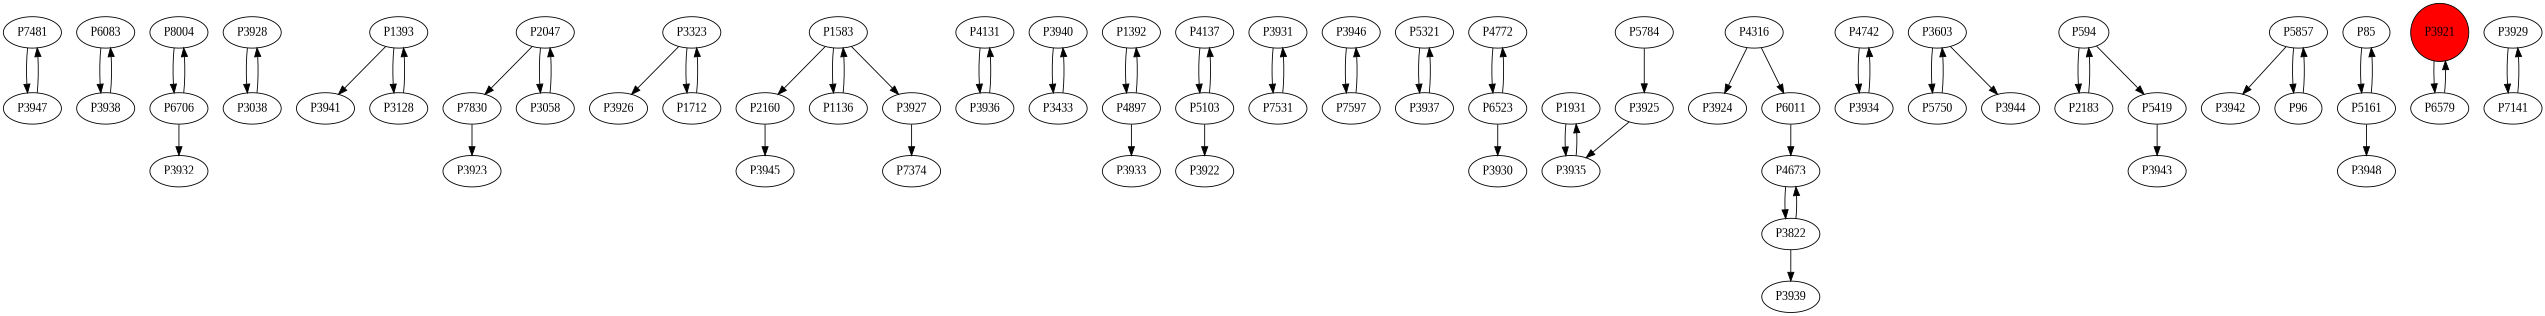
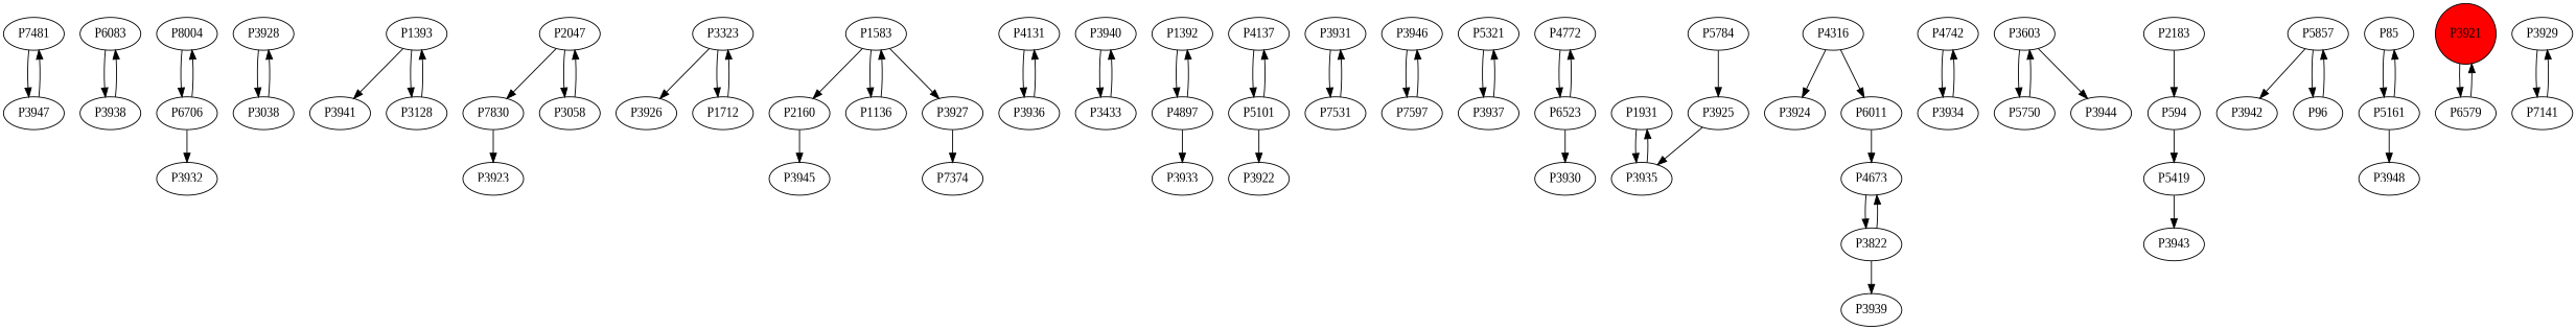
  digraph {
    fontname="Liberation Serif"
    node [fontname="Liberation Serif"]
    edge [fontname="Liberation Serif"]
    P7481
    P3947
    P6083
    P3938
    P8004
    P6706
    P3932
    P3928
    P3038
    P1393
    P3941
    P3128
    P2047
    P7830
    P3058
    P3923
    P3323
    P3926
    n19 [label=P1712]
    P1583
    P2160
    P1136
    P3927
    P3945
    P7374
    P4131
    P3936
    P3940
    P3433
    P1392
    P4897
    P3933
    P4137
-   P5101 [label=P5103]
+   P5101
    P3922
    P3931
    P7531
    P3946
    P7597
    P5321
    P3937
    P4772
    P6523
    P3930
    P1931
    P3935
    P5784
    P3925
    P4316
    P3924
    P6011
    P4673
    P3822
    P3939
    P4742
    P3934
    P3603
    P5750
    P3944
    P5419
    P3943
    P5857
    P3942
    P96
    P2183
    P594
    P85
    P5161
    P3948
    P3921 [fillcolor=red shape=circle style=filled]
    P6579
    P3929
    P7141
    P7481 -> P3947
    P3947 -> P7481
    P6083 -> P3938
    P3938 -> P6083
    P8004 -> P6706
    P6706 -> P8004
    P6706 -> P3932
    P3928 -> P3038
    P3038 -> P3928
    P1393 -> P3941
    P1393 -> P3128
    P3128 -> P1393
    P2047 -> P7830
    P2047 -> P3058
    P7830 -> P3923
    P3058 -> P2047
    P3323 -> P3926
    P3323 -> n19
    n19 -> P3323
    P1583 -> P2160
    P1583 -> P1136
    P1583 -> P3927
    P2160 -> P3945
    P1136 -> P1583
    P3927 -> P7374
    P4131 -> P3936
    P3936 -> P4131
    P3940 -> P3433
    P3433 -> P3940
    P1392 -> P4897
    P4897 -> P1392
    P4897 -> P3933
    P4137 -> P5101
    P5101 -> P4137
    P5101 -> P3922
    P3931 -> P7531
    P7531 -> P3931
    P3946 -> P7597
    P7597 -> P3946
    P5321 -> P3937
    P3937 -> P5321
    P4772 -> P6523
    P6523 -> P4772
    P6523 -> P3930
    P1931 -> P3935
    P3935 -> P1931
    P5784 -> P3925
    P3925 -> P3935
    P4316 -> P3924
    P4316 -> P6011
    P6011 -> P4673
    P4673 -> P3822
    P3822 -> P4673
    P3822 -> P3939
    P4742 -> P3934
    P3934 -> P4742
    P3603 -> P5750
    P3603 -> P3944
    P5750 -> P3603
    P5419 -> P3943
    P5857 -> P3942
    P5857 -> P96
    P96 -> P5857
    P2183 -> P594
    P594 -> P5419
-   P594 -> P2183
    P85 -> P5161
    P5161 -> P85
    P5161 -> P3948
    P3921 -> P6579
    P6579 -> P3921
    P3929 -> P7141
    P7141 -> P3929
  }
